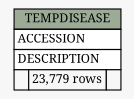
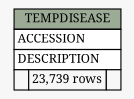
  digraph {
    bgcolor="#f7f7f7"
    fontname="Noto Serif"
    fontsize=11
    nodesep=0.18
    rankdir=RL
    ranksep=0.46
-   n1 [fontname="Noto Serif" fontsize=11 label=<     <TABLE BORDER="0" CELLBORDER="1" CELLSPACING="0" BGCOLOR="#ffffff">       <TR><TD COLSPAN="3" BGCOLOR="#9bab96" ALIGN="CENTER">TEMPDISEASE</TD></TR>       <TR><TD PORT="ACCESSION" COLSPAN="3" ALIGN="LEFT">ACCESSION</TD></TR>       <TR><TD PORT="DESCRIPTION" COLSPAN="3" ALIGN="LEFT">DESCRIPTION</TD></TR>       <TR><TD ALIGN="LEFT" BGCOLOR="#f7f7f7">  </TD><TD ALIGN="RIGHT" BGCOLOR="#f7f7f7">23,779 rows</TD><TD ALIGN="RIGHT" BGCOLOR="#f7f7f7">  </TD></TR>     </TABLE>> shape=plaintext]
+   n1 [fontname="Noto Serif" fontsize=11 label=<     <TABLE BORDER="0" CELLBORDER="1" CELLSPACING="0" BGCOLOR="#ffffff">       <TR><TD COLSPAN="3" BGCOLOR="#9bab96" ALIGN="CENTER">TEMPDISEASE</TD></TR>       <TR><TD PORT="ACCESSION" COLSPAN="3" ALIGN="LEFT">ACCESSION</TD></TR>       <TR><TD PORT="DESCRIPTION" COLSPAN="3" ALIGN="LEFT">DESCRIPTION</TD></TR>       <TR><TD ALIGN="LEFT" BGCOLOR="#f7f7f7">  </TD><TD ALIGN="RIGHT" BGCOLOR="#f7f7f7">23,739 rows</TD><TD ALIGN="RIGHT" BGCOLOR="#f7f7f7">  </TD></TR>     </TABLE>> shape=plaintext]
  }
